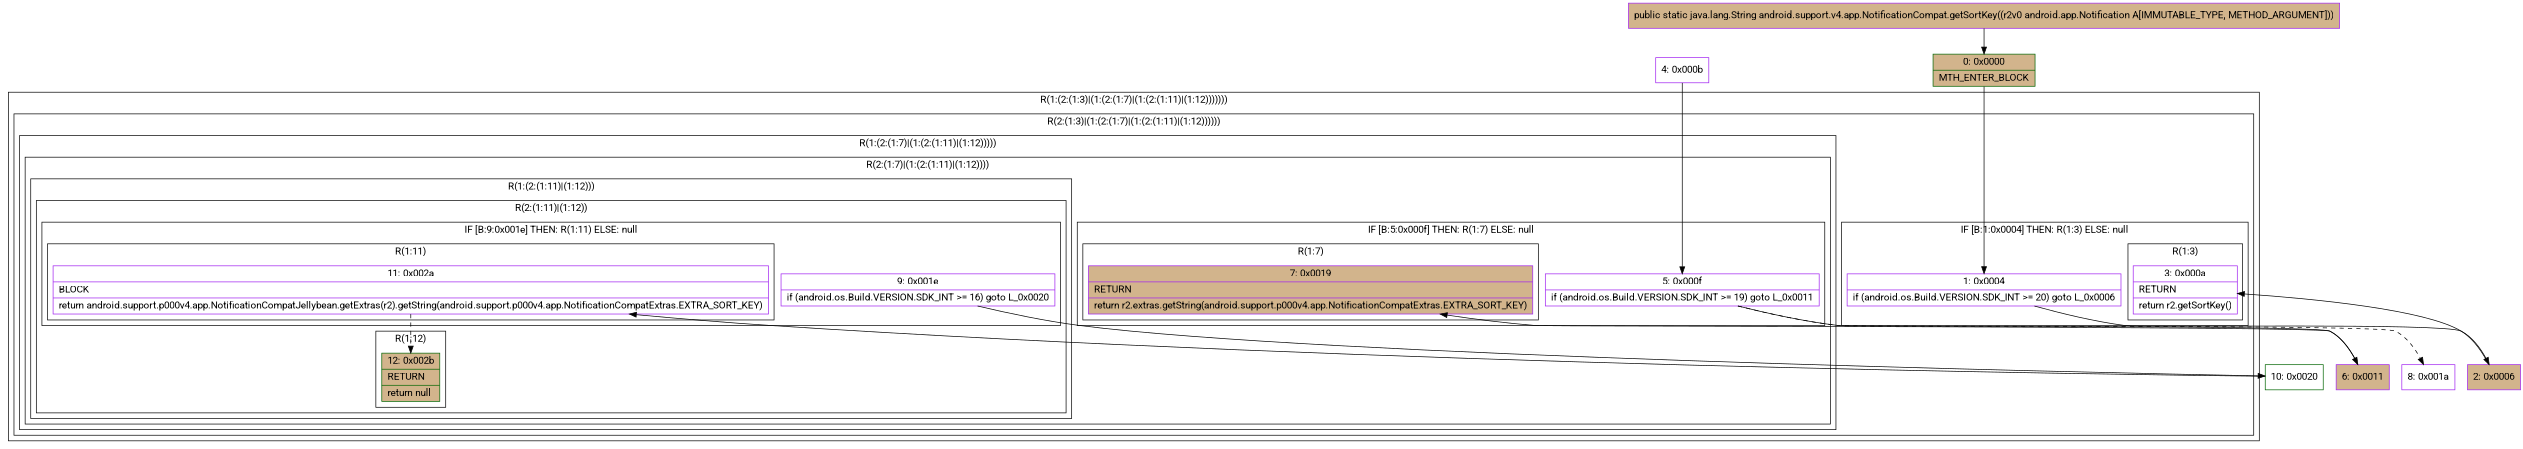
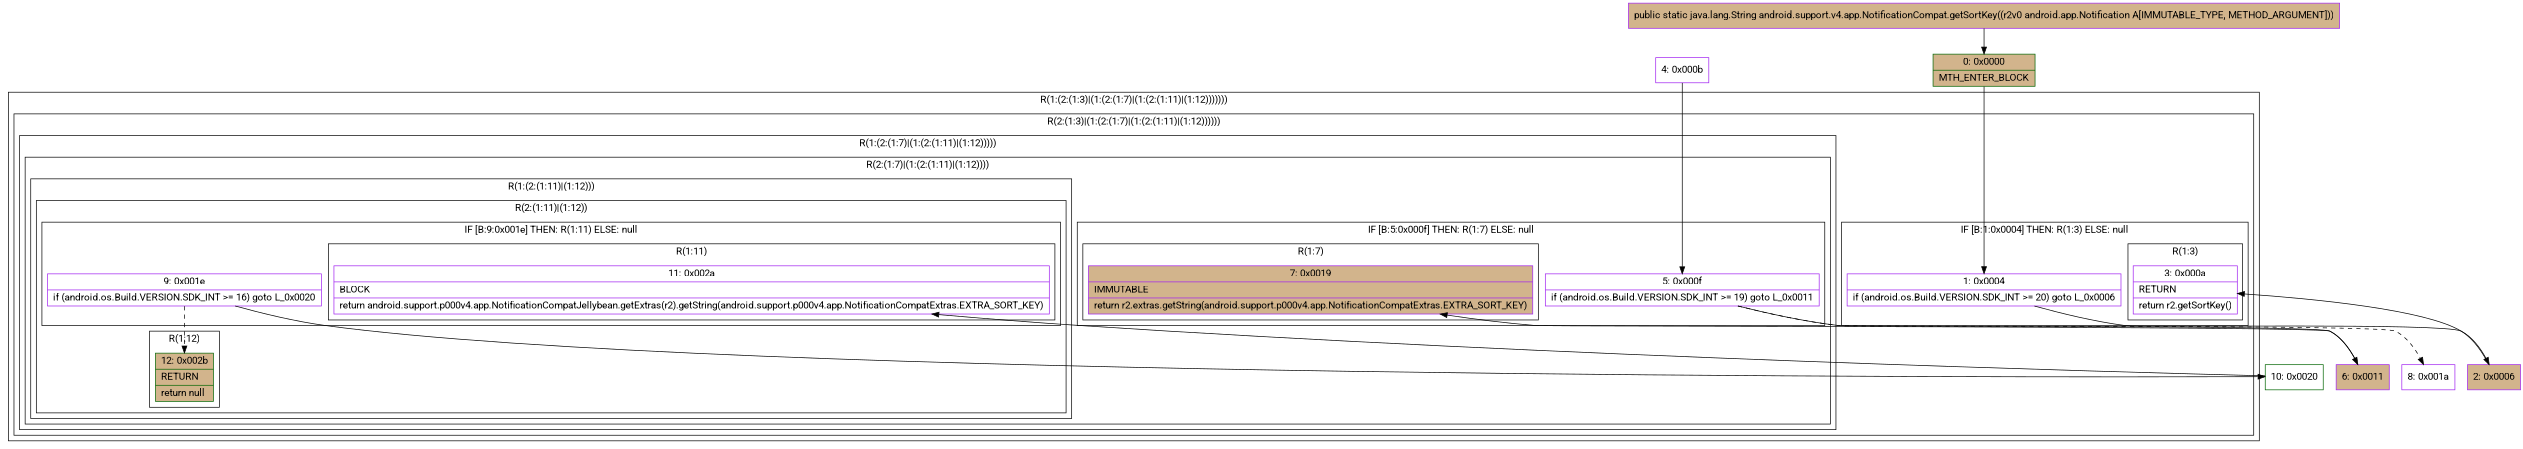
  digraph {
    fontname=Roboto
    node [color=purple fillcolor=white fontname=Roboto shape=record style=filled]
    edge [fontname=Roboto]
    n1 [label="{3\:\ 0x000a|RETURN\l|return r2.getSortKey()\l}"]
    n2 [label="{1\:\ 0x0004|if (android.os.Build.VERSION.SDK_INT \>= 20) goto L_0x0006\l}"]
-   n3 [fillcolor=tan label="{7\:\ 0x0019|RETURN\l|return r2.extras.getString(android.support.p000v4.app.NotificationCompatExtras.EXTRA_SORT_KEY)\l}"]
+   n3 [fillcolor=tan label="{7\:\ 0x0019|IMMUTABLE\l|return r2.extras.getString(android.support.p000v4.app.NotificationCompatExtras.EXTRA_SORT_KEY)\l}"]
    n4 [label="{5\:\ 0x000f|if (android.os.Build.VERSION.SDK_INT \>= 19) goto L_0x0011\l}"]
    n5 [label="{11\:\ 0x002a|BLOCK\l|return android.support.p000v4.app.NotificationCompatJellybean.getExtras(r2).getString(android.support.p000v4.app.NotificationCompatExtras.EXTRA_SORT_KEY)\l}"]
    n6 [label="{9\:\ 0x001e|if (android.os.Build.VERSION.SDK_INT \>= 16) goto L_0x0020\l}"]
    n7 [color=darkgreen fillcolor=tan label="{12\:\ 0x002b|RETURN\l|return null\l}"]
    n8 [fillcolor=tan label="{2\:\ 0x0006}"]
    n9 [fillcolor=tan label="{6\:\ 0x0011}"]
    n10 [label="{8\:\ 0x001a}"]
    n11 [color=darkgreen label="{10\:\ 0x0020}"]
    n12 [label="{4\:\ 0x000b}"]
    n13 [color=darkgreen fillcolor=tan label="{0\:\ 0x0000|MTH_ENTER_BLOCK\l}"]
    n14 [fillcolor=tan label="{public static java.lang.String android.support.v4.app.NotificationCompat.getSortKey((r2v0 android.app.Notification A[IMMUTABLE_TYPE, METHOD_ARGUMENT])) }"]
    subgraph cluster_1 {
      label="R(1:(2:(1:3)|(1:(2:(1:7)|(1:(2:(1:11)|(1:12)))))))"
      subgraph cluster_2 {
        label="R(2:(1:3)|(1:(2:(1:7)|(1:(2:(1:11)|(1:12))))))"
        subgraph cluster_3 {
          label="IF [B:1:0x0004] THEN: R(1:3) ELSE: null"
          n2
          subgraph cluster_4 {
            label="R(1:3)"
            n1
          }
        }
        subgraph cluster_5 {
          label="R(1:(2:(1:7)|(1:(2:(1:11)|(1:12)))))"
          subgraph cluster_6 {
            label="R(2:(1:7)|(1:(2:(1:11)|(1:12))))"
            subgraph cluster_7 {
              label="IF [B:5:0x000f] THEN: R(1:7) ELSE: null"
              n4
              subgraph cluster_8 {
                label="R(1:7)"
                n3
              }
            }
            subgraph cluster_9 {
              label="R(1:(2:(1:11)|(1:12)))"
              subgraph cluster_10 {
                label="R(2:(1:11)|(1:12))"
                subgraph cluster_11 {
                  label="IF [B:9:0x001e] THEN: R(1:11) ELSE: null"
                  n6
                  subgraph cluster_12 {
                    label="R(1:11)"
                    n5
                  }
                }
                subgraph cluster_13 {
                  label="R(1:12)"
                  n7
                }
              }
            }
          }
        }
      }
    }
    n2 -> n8
    n4 -> n9
    n4 -> n10 [style=dashed]
-   n5 -> n7 [style=dashed]
+   n6 -> n7 [style=dashed]
    n6 -> n11
    n8 -> n1
    n9 -> n3
    n11 -> n5
    n12 -> n4
    n13 -> n2
    n14 -> n13
  }
